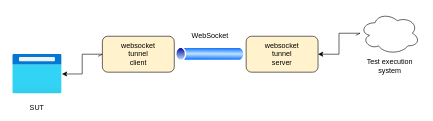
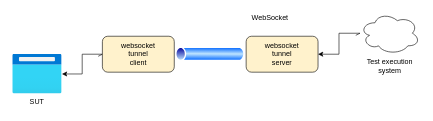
  <mxCell id="0" />
  <mxCell id="1" parent="0" />
  <mxCell id="2" style="edgeStyle=orthogonalEdgeStyle;rounded=0;orthogonalLoop=1;jettySize=auto;html=1;startArrow=openAsync;startFill=0;" edge="1" parent="1" source="3" target="7"><mxGeometry relative="1" as="geometry" /></mxCell>
  <mxCell id="3" value="websocket&lt;br&gt;tunnel&lt;br&gt;client" style="rounded=1;whiteSpace=wrap;html=1;fillColor=#fff2cc;" vertex="1" parent="1"><mxGeometry x="170" y="60" width="120" height="60" as="geometry" /></mxCell>
  <mxCell id="4" value="websocket&lt;br&gt;tunnel&lt;br&gt;server" style="rounded=1;whiteSpace=wrap;html=1;fillColor=#fff2cc;" vertex="1" parent="1"><mxGeometry x="410" y="60" width="120" height="60" as="geometry" /></mxCell>
  <mxCell id="5" value="" style="aspect=fixed;perimeter=ellipsePerimeter;html=1;align=center;shadow=0;dashed=0;spacingTop=3;image;image=img/lib/active_directory/tunnel.svg;" vertex="1" parent="1"><mxGeometry x="290" y="78" width="120" height="24" as="geometry" /></mxCell>
- <mxCell id="6" value="WebSocket" style="text;html=1;strokeColor=none;fillColor=none;align=center;verticalAlign=middle;whiteSpace=wrap;rounded=0;" vertex="1" parent="1"><mxGeometry x="330" y="50" width="40" height="20" as="geometry" /></mxCell>
+ <mxCell id="6" value="WebSocket" style="text;html=1;strokeColor=none;fillColor=none;align=center;verticalAlign=middle;whiteSpace=wrap;rounded=0;" vertex="1" parent="1"><mxGeometry x="430" y="20" width="40" height="20" as="geometry" /></mxCell>
  <mxCell id="7" value="" style="aspect=fixed;html=1;points=[];align=center;image;fontSize=12;image=img/lib/azure2/general/Browser.svg;" vertex="1" parent="1"><mxGeometry x="20" y="90" width="82.5" height="66" as="geometry" /></mxCell>
- <mxCell id="8" value="SUT" style="text;html=1;strokeColor=none;fillColor=none;align=center;verticalAlign=middle;whiteSpace=wrap;rounded=0;" vertex="1" parent="1"><mxGeometry x="41.25" y="170" width="40" height="20" as="geometry" /></mxCell>
+ <mxCell id="8" value="SUT" style="text;html=1;strokeColor=none;fillColor=none;align=center;verticalAlign=middle;whiteSpace=wrap;rounded=0;" vertex="1" parent="1"><mxGeometry x="41.25" y="160" width="40" height="20" as="geometry" /></mxCell>
  <mxCell id="9" style="edgeStyle=orthogonalEdgeStyle;rounded=0;orthogonalLoop=1;jettySize=auto;html=1;entryX=1;entryY=0.5;entryDx=0;entryDy=0;startArrow=openAsync;startFill=0;" edge="1" parent="1" source="10" target="4"><mxGeometry relative="1" as="geometry" /></mxCell>
  <mxCell id="10" value="" style="ellipse;shape=cloud;whiteSpace=wrap;html=1;" vertex="1" parent="1"><mxGeometry x="600" y="20" width="100" height="70" as="geometry" /></mxCell>
  <mxCell id="11" value="Test execution&lt;br&gt;system" style="text;html=1;strokeColor=none;fillColor=none;align=center;verticalAlign=middle;whiteSpace=wrap;rounded=0;" vertex="1" parent="1"><mxGeometry x="610" y="90" width="80" height="40" as="geometry" /></mxCell>
